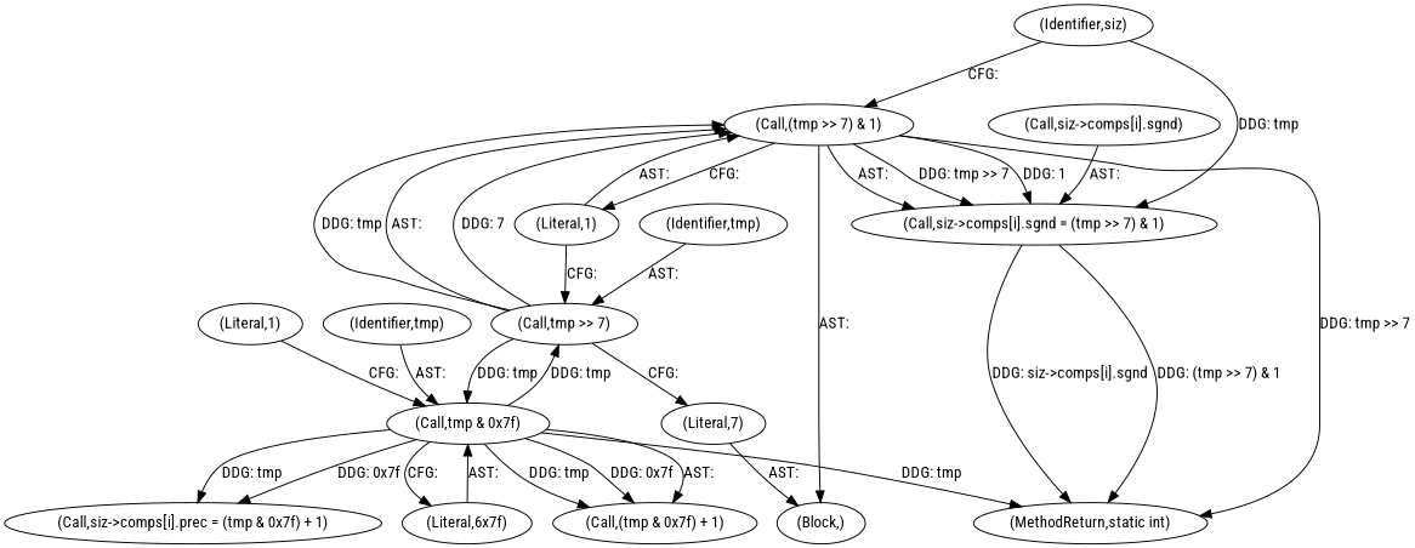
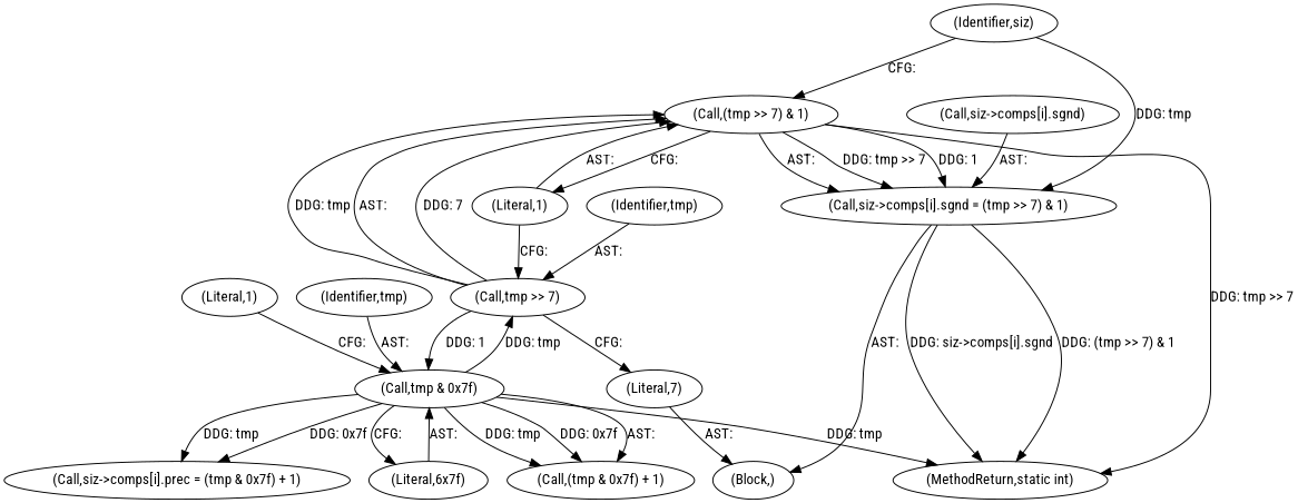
  digraph {
    fontname="Roboto Condensed"
    node [fontname="Roboto Condensed"]
    edge [fontname="Roboto Condensed"]
    n1 [label="(Call,siz->comps[i].sgnd = (tmp >> 7) & 1)"]
    n2 [label="(Block,)"]
    n3 [label="(MethodReturn,static int)"]
    n4 [label="(Call,(tmp >> 7) & 1)"]
    n5 [label="(Literal,1)"]
    n6 [label="(Call,tmp >> 7)"]
    n7 [label="(Call,tmp & 0x7f)"]
    n8 [label="(Literal,7)"]
    n9 [label="(Call,siz->comps[i].prec = (tmp & 0x7f) + 1)"]
    n10 [label="(Literal,6x7f)"]
    n11 [label="(Call,(tmp & 0x7f) + 1)"]
    n12 [label="(Identifier,tmp)"]
    n13 [label="(Identifier,tmp)"]
    n14 [label="(Literal,1)"]
    n15 [label="(Identifier,siz)"]
    n16 [label="(Call,siz->comps[i].sgnd)"]
-   n4 -> n2 [label="AST: "]
+   n1 -> n2 [label="AST: "]
    n1 -> n3 [label="DDG: (tmp >> 7) & 1"]
    n1 -> n3 [label="DDG: siz->comps[i].sgnd"]
    n4 -> n1 [label="AST: "]
    n4 -> n1 [label="DDG: tmp >> 7"]
    n4 -> n1 [label="DDG: 1"]
    n4 -> n3 [label="DDG: tmp >> 7"]
    n4 -> n5 [label="CFG: "]
    n5 -> n4 [label="AST: "]
    n5 -> n6 [label="CFG: "]
    n6 -> n4 [label="AST: "]
    n6 -> n4 [label="DDG: tmp"]
    n6 -> n4 [label="DDG: 7"]
-   n6 -> n7 [label="DDG: tmp"]
+   n6 -> n7 [label="DDG: 1"]
    n6 -> n8 [label="CFG: "]
    n7 -> n3 [label="DDG: tmp"]
    n7 -> n6 [label="DDG: tmp"]
    n7 -> n9 [label="DDG: tmp"]
    n7 -> n9 [label="DDG: 0x7f"]
    n7 -> n10 [label="CFG: "]
    n7 -> n11 [label="AST: "]
    n7 -> n11 [label="DDG: tmp"]
    n7 -> n11 [label="DDG: 0x7f"]
    n8 -> n2 [label="AST: "]
    n10 -> n7 [label="AST: "]
    n12 -> n6 [label="AST: "]
    n13 -> n7 [label="AST: "]
    n14 -> n7 [label="CFG: "]
    n15 -> n1 [label="DDG: tmp"]
    n15 -> n4 [label="CFG: "]
    n16 -> n1 [label="AST: "]
  }
